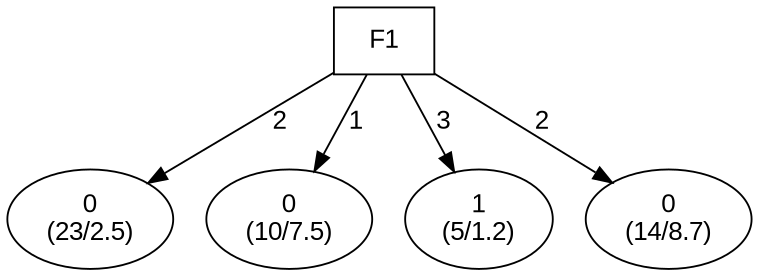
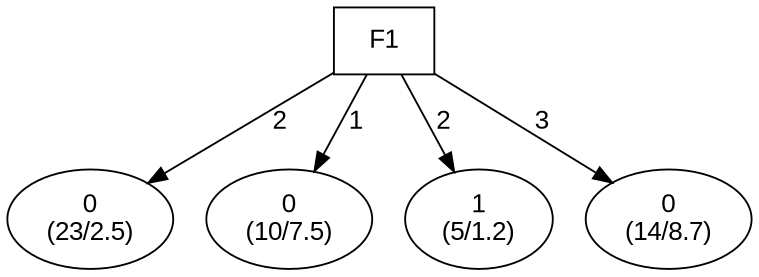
  digraph {
    fontname="Liberation Sans"
    node [fontname="Liberation Sans" shape=ellipse]
    edge [fontname="Liberation Sans"]
    n1 [label="F1\n" shape=box]
    n2 [label="0\n(23/2.5)"]
    n3 [label="0\n(10/7.5)"]
    n4 [label="1\n(5/1.2)"]
    n5 [label="0\n(14/8.7)"]
    n1 -> n2 [label=2]
    n1 -> n3 [label=1]
-   n1 -> n4 [label=3]
-   n1 -> n5 [label=2]
+   n1 -> n4 [label=2]
+   n1 -> n5 [label=3]
  }
